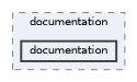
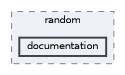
  digraph {
    compound=true
    n1 [color=grey25 fillcolor="#edf0f7" fontname=Helvetica fontsize=10 height=0.2 label=documentation shape=box style="filled,bold" width=0.4]
    subgraph cluster_1 {
      bgcolor="#edf0f7"
      fontname=Helvetica
      fontsize=10
-     label=documentation
+     label=random
      pencolor=grey50
      style="filled,dashed"
      n1
    }
  }
